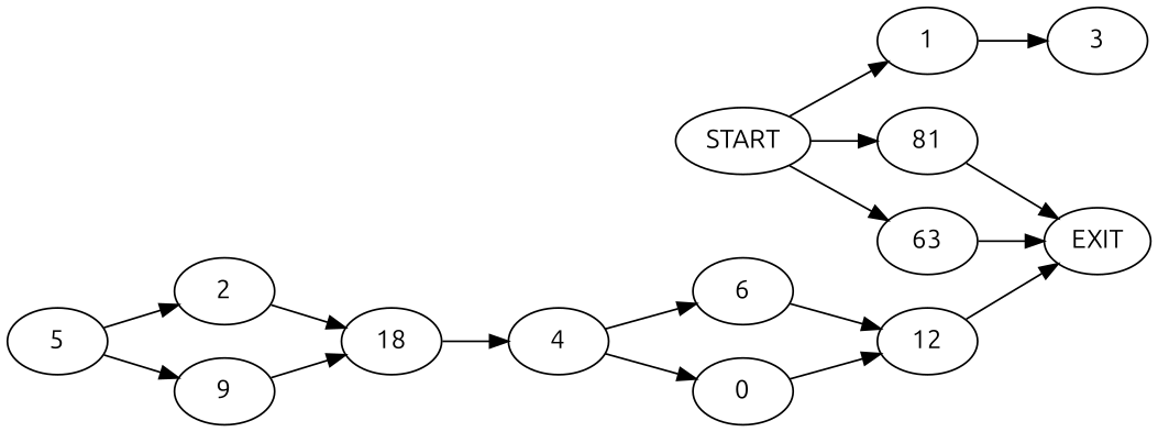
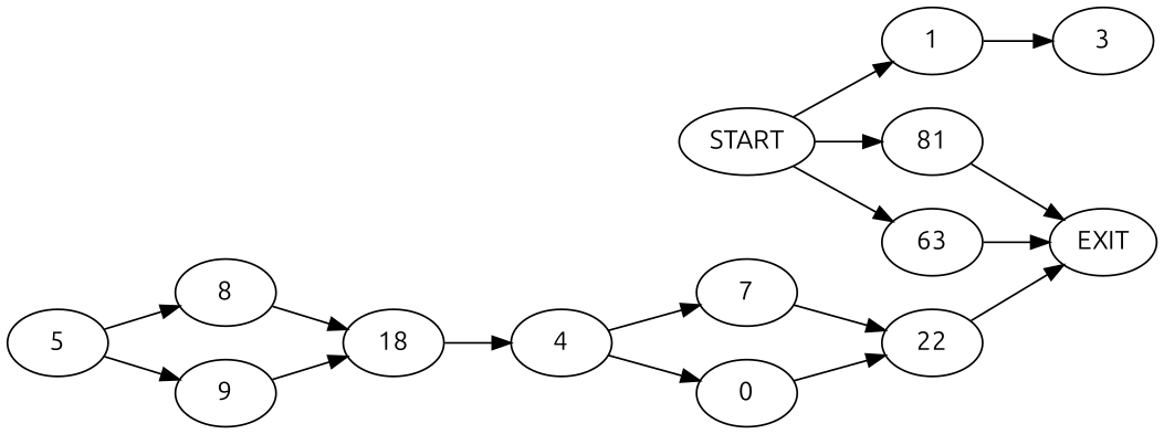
  digraph {
    fontname=Ubuntu
    rankdir=LR
    node [fontname=Ubuntu]
    edge [fontname=Ubuntu]
    n1 [label=START]
    1
    n3 [label=81]
    n4 [label=63]
    3
    n6 [label=EXIT]
    4
-   6
+   6 [label=7]
    n9 [label=0]
    5
-   8 [label=2]
+   8
    9
-   12
+   12 [label=22]
    n14 [label=18]
    n1 -> 1
    n1 -> n3
    n1 -> n4
    1 -> 3
    n3 -> n6
    n4 -> n6
    4 -> 6
    4 -> n9
    6 -> 12
    n9 -> 12
    5 -> 8
    5 -> 9
    8 -> n14
    9 -> n14
    12 -> n6
    n14 -> 4
  }
